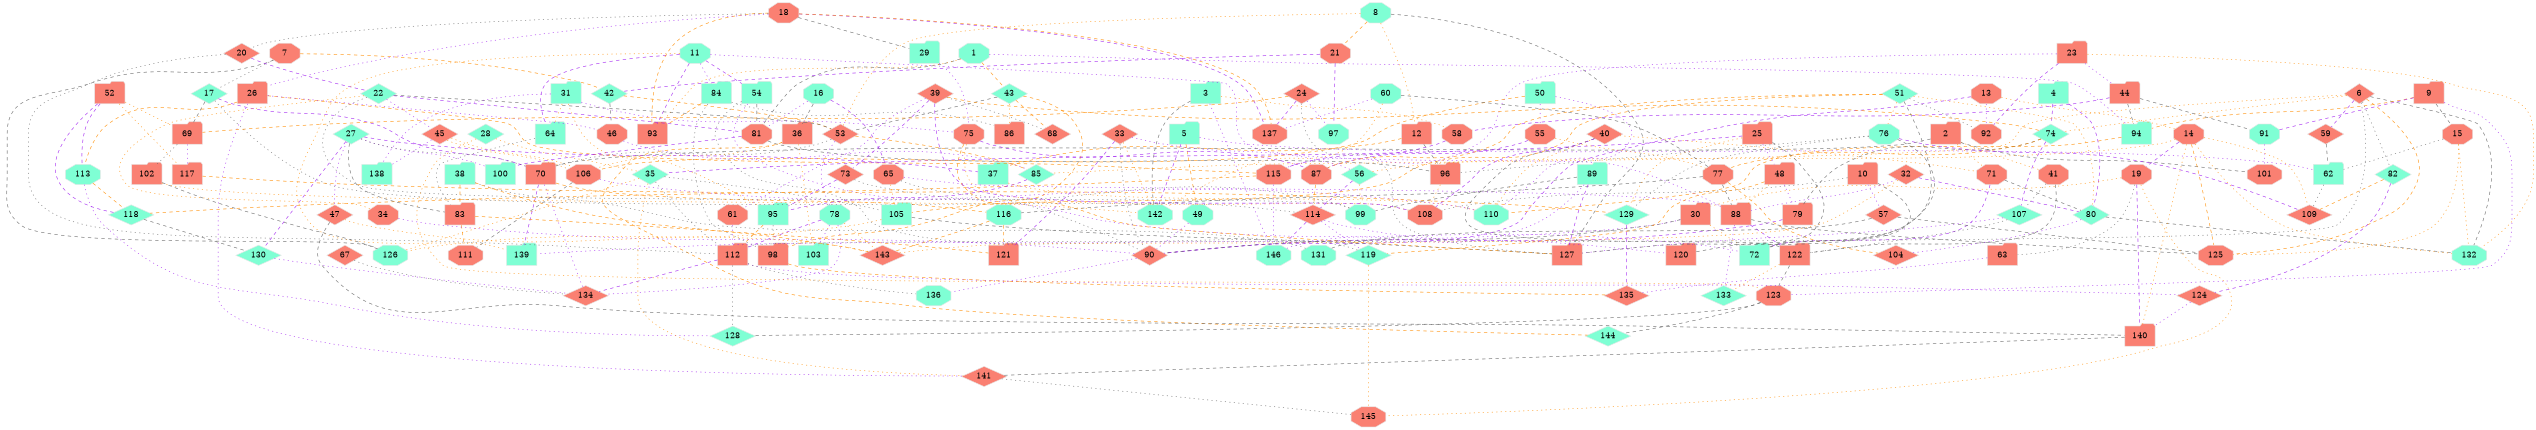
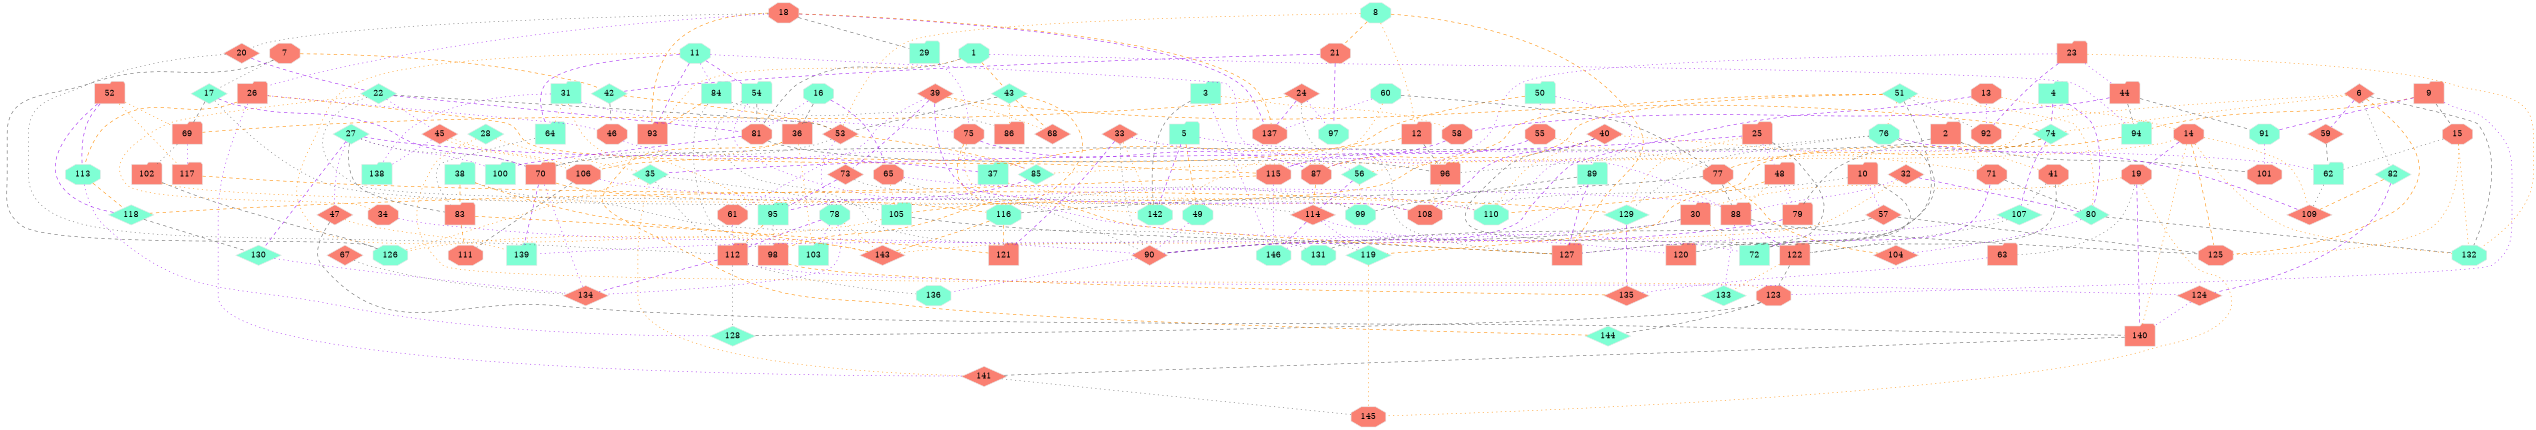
  graph {
    node [color=gray90 fillcolor=salmon shape=folder style=filled]
    edge [color=purple style=dotted]
    1 [fillcolor=aquamarine shape=octagon]
    43 [fillcolor=aquamarine shape=diamond]
    81 [shape=octagon]
    93
    94 [fillcolor=aquamarine]
    53 [shape=diamond]
    68 [shape=diamond]
    86
    98
    96
    100 [fillcolor=aquamarine]
    110 [fillcolor=aquamarine shape=octagon]
    41 [shape=octagon]
    2
    70
    71 [shape=octagon]
    101 [shape=octagon]
    122
    107 [fillcolor=aquamarine shape=diamond]
    139 [fillcolor=aquamarine]
    134 [shape=diamond]
    116 [fillcolor=aquamarine shape=octagon]
    80 [fillcolor=aquamarine shape=diamond]
    72 [fillcolor=aquamarine]
    3 [fillcolor=aquamarine]
    58 [shape=octagon]
    142 [fillcolor=aquamarine shape=octagon]
    146 [fillcolor=aquamarine shape=octagon]
    115 [shape=octagon]
    4 [fillcolor=aquamarine]
    74 [fillcolor=aquamarine shape=diamond]
    79
    77 [shape=octagon]
    132 [fillcolor=aquamarine shape=octagon]
    104 [shape=diamond]
    5 [fillcolor=aquamarine]
    49 [fillcolor=aquamarine shape=octagon]
    62 [fillcolor=aquamarine]
    90 [shape=diamond]
    109 [shape=diamond]
    6 [shape=diamond]
    59 [shape=diamond]
    82 [fillcolor=aquamarine shape=diamond]
    85 [fillcolor=aquamarine shape=diamond]
    112
    125 [shape=octagon]
    124 [shape=diamond]
    95 [fillcolor=aquamarine]
    136 [fillcolor=aquamarine shape=octagon]
    128 [fillcolor=aquamarine shape=diamond]
    7 [shape=octagon]
    17 [fillcolor=aquamarine shape=diamond]
    42 [fillcolor=aquamarine shape=diamond]
    126 [fillcolor=aquamarine shape=octagon]
    69
    114 [shape=diamond]
    46 [shape=octagon]
    8 [fillcolor=aquamarine shape=octagon]
    12
    21 [shape=octagon]
    127
    37 [fillcolor=aquamarine]
    97 [fillcolor=aquamarine shape=octagon]
    78 [fillcolor=aquamarine shape=octagon]
    9
    15 [shape=octagon]
    91 [fillcolor=aquamarine shape=octagon]
    123 [shape=octagon]
    144 [fillcolor=aquamarine shape=diamond]
    57 [shape=diamond]
    10
    108 [shape=octagon]
    131 [fillcolor=aquamarine shape=octagon]
    11 [fillcolor=aquamarine shape=octagon]
    54 [fillcolor=aquamarine]
    64 [fillcolor=aquamarine]
    84 [fillcolor=aquamarine]
    88
    119 [fillcolor=aquamarine shape=diamond]
    83
    133 [fillcolor=aquamarine shape=diamond]
    13 [shape=octagon]
    14 [shape=octagon]
    92 [shape=octagon]
    19 [shape=octagon]
    56 [fillcolor=aquamarine shape=diamond]
    140
    30
    63
    145 [shape=octagon]
    99 [fillcolor=aquamarine shape=octagon]
    141 [shape=diamond]
    16 [fillcolor=aquamarine shape=octagon]
    36
    65 [shape=octagon]
    103 [fillcolor=aquamarine]
    106 [shape=octagon]
    105 [fillcolor=aquamarine]
    117
    102
    120
    18 [shape=octagon]
    20 [shape=diamond]
    26
    29 [fillcolor=aquamarine]
    137 [shape=octagon]
    22 [fillcolor=aquamarine shape=diamond]
    113 [fillcolor=aquamarine shape=octagon]
    75 [shape=octagon]
    135 [shape=diamond]
    34 [shape=octagon]
    45 [shape=diamond]
    138 [fillcolor=aquamarine]
    23
    44
    118 [fillcolor=aquamarine shape=diamond]
    24 [shape=diamond]
    25
    35 [fillcolor=aquamarine shape=diamond]
    48
    129 [fillcolor=aquamarine shape=diamond]
    27 [fillcolor=aquamarine shape=diamond]
    47 [shape=diamond]
    130 [fillcolor=aquamarine shape=diamond]
    143 [shape=diamond]
    121
    111 [shape=octagon]
    28 [fillcolor=aquamarine shape=diamond]
    87 [shape=octagon]
    31 [fillcolor=aquamarine]
    32 [shape=diamond]
    33 [shape=diamond]
    67 [shape=diamond]
    38 [fillcolor=aquamarine]
    39 [shape=diamond]
    61 [shape=octagon]
    73 [shape=diamond]
    40 [shape=diamond]
    50 [fillcolor=aquamarine]
    55 [shape=octagon]
    51 [fillcolor=aquamarine shape=diamond]
    76 [fillcolor=aquamarine shape=octagon]
    52
    60 [fillcolor=aquamarine shape=octagon]
    89 [fillcolor=aquamarine]
    1 -- 43 [color=darkorange style=dashed]
    1 -- 81 [color=gray40 style=dashed]
    1 -- 93 [color=darkorange]
    1 -- 94
    43 -- 53 [color=gray40 style=dashed]
    43 -- 68 [color=darkorange style=dashed]
    43 -- 86 [color=darkorange]
    43 -- 98 [color=darkorange style=dashed]
    81 -- 96 [color=gray40 style=dashed]
    81 -- 100 [style=dashed]
    94 -- 110 [color=darkorange style=dashed]
    53 -- 70 [color=gray40]
    53 -- 85 [color=darkorange style=dashed]
    53 -- 78
    98 -- 135 [color=darkorange style=dashed]
    96 -- 108 [color=darkorange]
    41 -- 122 [color=gray40 style=dashed]
    41 -- 107 [color=gray40]
    2 -- 41 [color=darkorange]
    2 -- 70 [color=gray40 style=dashed]
    2 -- 71 [color=darkorange]
    2 -- 101 [color=gray40 style=dashed]
    70 -- 139 [style=dashed]
    70 -- 134
    70 -- 116 [color=darkorange style=dashed]
    71 -- 80 [color=gray40 style=dashed]
    71 -- 72 [style=dashed]
    122 -- 123 [color=gray40 style=dashed]
    122 -- 133 [color=darkorange]
    107 -- 122 [color=gray40]
    107 -- 127
    116 -- 143 [color=darkorange style=dashed]
    116 -- 121 [color=darkorange style=dashed]
    80 -- 132 [color=gray40 style=dashed]
    80 -- 104
    3 -- 58 [color=darkorange]
    3 -- 142 [color=gray40 style=dashed]
    3 -- 146
    58 -- 115 [style=dashed]
    115 -- 146
    115 -- 118 [color=darkorange style=dashed]
    4 -- 80 [style=dashed]
    4 -- 74 [style=dashed]
    74 -- 107 [style=dashed]
    74 -- 79 [color=gray40 style=dashed]
    74 -- 77 [color=darkorange style=dashed]
    79 -- 90 [style=dashed]
    77 -- 116 [color=gray40 style=dashed]
    77 -- 104 [color=darkorange style=dashed]
    77 -- 88 [color=gray40 style=dashed]
    5 -- 142 [style=dashed]
    5 -- 49 [color=darkorange style=dashed]
    5 -- 62
    49 -- 90
    62 -- 109 [color=gray40]
    90 -- 136
    6 -- 74 [color=darkorange]
    6 -- 132 [color=gray40 style=dashed]
    6 -- 59 [style=dashed]
    6 -- 82 [color=gray40]
    6 -- 85 [color=darkorange]
-   6 -- 112 [color=gray40]
    6 -- 125 [color=darkorange style=dashed]
    59 -- 62 [color=gray40 style=dashed]
    82 -- 109 [color=darkorange style=dashed]
    82 -- 124 [style=dashed]
    85 -- 95 [style=dashed]
    112 -- 134 [style=dashed]
    112 -- 124
    112 -- 136 [color=gray40]
    112 -- 128 [color=gray40]
    124 -- 140
    95 -- 98 [color=gray40]
    95 -- 112 [color=darkorange style=dashed]
    7 -- 17 [color=gray40]
    7 -- 42 [color=darkorange style=dashed]
    7 -- 126 [color=gray40 style=dashed]
    17 -- 70 [style=dashed]
    17 -- 69 [color=gray40 style=dashed]
    17 -- 114 [color=gray40]
    42 -- 53 [color=darkorange style=dashed]
    42 -- 46 [color=gray40 style=dashed]
    69 -- 117
    69 -- 102 [color=gray40]
    114 -- 146 [style=dashed]
    114 -- 119
    114 -- 120
    46 -- 85
    8 -- 53 [color=darkorange]
    8 -- 12 [color=darkorange]
    8 -- 21 [color=darkorange style=dashed]
-   8 -- 127 [color=gray40 style=dashed]
+   8 -- 127 [color=darkorange style=dashed]
    12 -- 96 [color=gray40 style=dashed]
    12 -- 37 [color=darkorange style=dashed]
    21 -- 42 [style=dashed]
    21 -- 97 [style=dashed]
    37 -- 110 [color=darkorange]
    78 -- 134
    78 -- 112 [style=dashed]
    78 -- 103
    78 -- 143 [color=darkorange]
    9 -- 94 [color=darkorange style=dashed]
    9 -- 15 [color=gray40 style=dashed]
    9 -- 91 [style=dashed]
    9 -- 123
    15 -- 132 [color=darkorange]
    15 -- 62 [color=gray40]
    15 -- 125 [color=darkorange]
    91 -- 101
    123 -- 128 [color=gray40 style=dashed]
    123 -- 144 [color=gray40 style=dashed]
    57 -- 125 [color=gray40 style=dashed]
    57 -- 131 [color=gray40 style=dashed]
    10 -- 72 [color=gray40 style=dashed]
    10 -- 57
    10 -- 108 [color=gray40]
    11 -- 93 [style=dashed]
    11 -- 139 [color=darkorange]
    11 -- 54 [style=dashed]
    11 -- 64 [style=dashed]
    11 -- 84
    11 -- 88
    54 -- 81 [color=gray40 style=dashed]
    54 -- 72
    54 -- 119 [color=gray40]
    64 -- 83 [color=gray40]
    84 -- 93 [color=darkorange style=dashed]
    84 -- 86 [color=gray40]
    84 -- 98 [color=gray40]
    88 -- 122 [style=dashed]
    88 -- 125 [color=gray40 style=dashed]
    88 -- 133
    119 -- 145 [color=darkorange]
    83 -- 121 [color=darkorange style=dashed]
    83 -- 111 [color=darkorange style=dashed]
    13 -- 90 [style=dashed]
    13 -- 14 [color=darkorange]
    13 -- 92
    14 -- 132 [color=darkorange]
    14 -- 109 [color=darkorange]
    14 -- 125 [color=darkorange style=dashed]
    14 -- 19 [style=dashed]
    14 -- 56 [color=darkorange]
    14 -- 140 [color=darkorange]
    19 -- 140 [style=dashed]
    19 -- 30 [color=darkorange]
    19 -- 63 [color=gray40]
    19 -- 145 [color=darkorange]
    56 -- 114 [style=dashed]
    56 -- 99 [color=darkorange]
    140 -- 141 [color=gray40 style=dashed]
    30 -- 139
    30 -- 72 [color=darkorange]
    30 -- 90 [color=gray40 style=dashed]
    63 -- 135
    141 -- 145 [color=gray40]
    16 -- 81
    16 -- 36 [color=gray40 style=dashed]
    16 -- 65 [style=dashed]
    36 -- 144 [color=darkorange style=dashed]
    36 -- 103 [color=darkorange]
    36 -- 106 [color=darkorange]
    65 -- 90 [color=gray40]
    65 -- 88
    65 -- 105 [color=darkorange]
    106 -- 110
    106 -- 111 [color=gray40 style=dashed]
    105 -- 126 [color=darkorange]
    105 -- 127 [color=gray40 style=dashed]
    117 -- 129 [color=darkorange style=dashed]
    102 -- 142 [color=darkorange]
    102 -- 126 [color=gray40 style=dashed]
    18 -- 93 [color=darkorange style=dashed]
    18 -- 20 [color=gray40]
    18 -- 26
    18 -- 29 [color=gray40 style=dashed]
    18 -- 137 [style=dashed]
    18 -- 137 [color=darkorange style=dashed]
    20 -- 112 [color=gray40]
    20 -- 22 [style=dashed]
    26 -- 115 [color=darkorange style=dashed]
    26 -- 46
    26 -- 141
    26 -- 113 [color=darkorange style=dashed]
    29 -- 75
    22 -- 81 [style=dashed]
    22 -- 53 [color=gray40 style=dashed]
    22 -- 99 [color=gray40]
    22 -- 34 [color=darkorange]
    22 -- 45
    113 -- 128
    113 -- 118 [color=darkorange style=dashed]
    75 -- 127 [color=darkorange style=dashed]
    75 -- 108 [color=darkorange]
    75 -- 87 [style=dashed]
    34 -- 90
    45 -- 106 [color=darkorange]
    45 -- 106 [color=darkorange]
    45 -- 138
    23 -- 115
    23 -- 132 [color=darkorange]
    23 -- 92 [style=dashed]
    23 -- 44
    44 -- 94 [color=gray40 style=dashed]
    44 -- 58 [style=dashed]
    44 -- 91 [color=gray40 style=dashed]
    118 -- 130 [color=gray40 style=dashed]
    24 -- 69 [color=darkorange style=dashed]
    24 -- 127 [color=gray40]
    24 -- 97
    24 -- 137 [style=dashed]
    25 -- 72 [color=gray40 style=dashed]
    25 -- 35 [style=dashed]
    25 -- 48
    25 -- 129 [color=darkorange]
    35 -- 112 [color=gray40]
    35 -- 126 [color=darkorange]
    35 -- 141 [color=darkorange]
    35 -- 105 [color=gray40]
    48 -- 79
    48 -- 88 [color=darkorange]
    48 -- 119 [color=darkorange style=dashed]
    129 -- 135 [style=dashed]
    27 -- 100
    27 -- 70 [color=gray40]
    27 -- 37 [style=dashed]
    27 -- 83 [color=gray40 style=dashed]
    27 -- 47
    27 -- 130 [style=dashed]
    47 -- 140 [color=gray40 style=dashed]
    47 -- 143 [color=darkorange]
    130 -- 134
    28 -- 123 [color=darkorange]
    28 -- 35 [color=darkorange]
    87 -- 114 [color=darkorange style=dashed]
    31 -- 95 [color=darkorange]
    31 -- 64 [color=darkorange]
    31 -- 75
    31 -- 138
    32 -- 80 [style=dashed]
    32 -- 88
    32 -- 143 [color=darkorange]
    33 -- 142 [color=darkorange]
    33 -- 90 [color=gray40]
    33 -- 56
    33 -- 121 [style=dashed]
    67 -- 134 [color=gray40]
    38 -- 131 [color=gray40]
    38 -- 83 [color=darkorange style=dashed]
    38 -- 143 [color=darkorange style=dashed]
-   39 -- 68 [color=gray40]
+   39 -- 68 [color=darkorange]
    39 -- 74 [color=darkorange style=dashed]
    39 -- 108 [style=dashed]
    39 -- 61
    39 -- 73 [style=dashed]
    61 -- 112
    73 -- 95 [style=dashed]
    73 -- 99 [color=gray40]
    40 -- 110 [color=darkorange]
    40 -- 71 [color=darkorange]
    40 -- 122 [color=gray40 style=dashed]
    40 -- 108 [style=dashed]
    50 -- 110
    50 -- 106 [color=darkorange style=dashed]
    50 -- 55
    55 -- 77 [color=darkorange]
    55 -- 87 [style=dashed]
    51 -- 80 [color=darkorange]
    51 -- 127 [color=gray40 style=dashed]
    51 -- 92 [color=gray40]
    51 -- 105 [color=darkorange style=dashed]
    51 -- 87 [color=darkorange style=dashed]
    51 -- 76 [color=darkorange]
    76 -- 96 [color=gray40]
    76 -- 109 [style=dashed]
    76 -- 120 [color=gray40 style=dashed]
    76 -- 129 [color=gray40]
    52 -- 69 [color=darkorange]
    52 -- 117 [color=darkorange]
    52 -- 113 [style=dashed]
    52 -- 118 [style=dashed]
    60 -- 142 [color=darkorange]
    60 -- 77 [color=gray40 style=dashed]
    60 -- 137
    89 -- 146
    89 -- 127 [style=dashed]
    89 -- 99 [color=gray40 style=dashed]
  }
